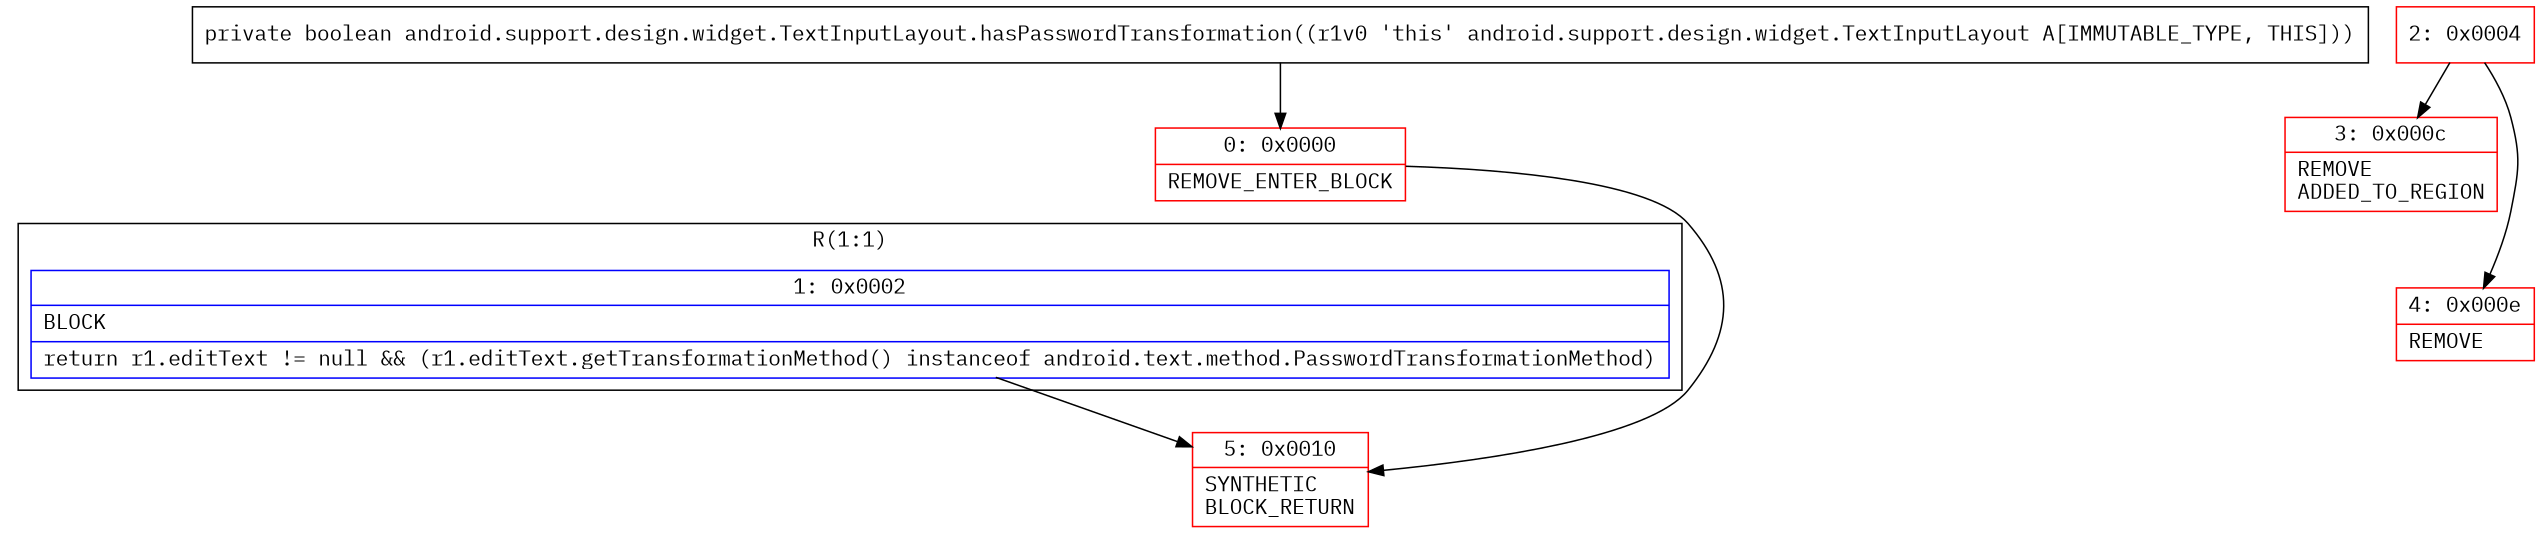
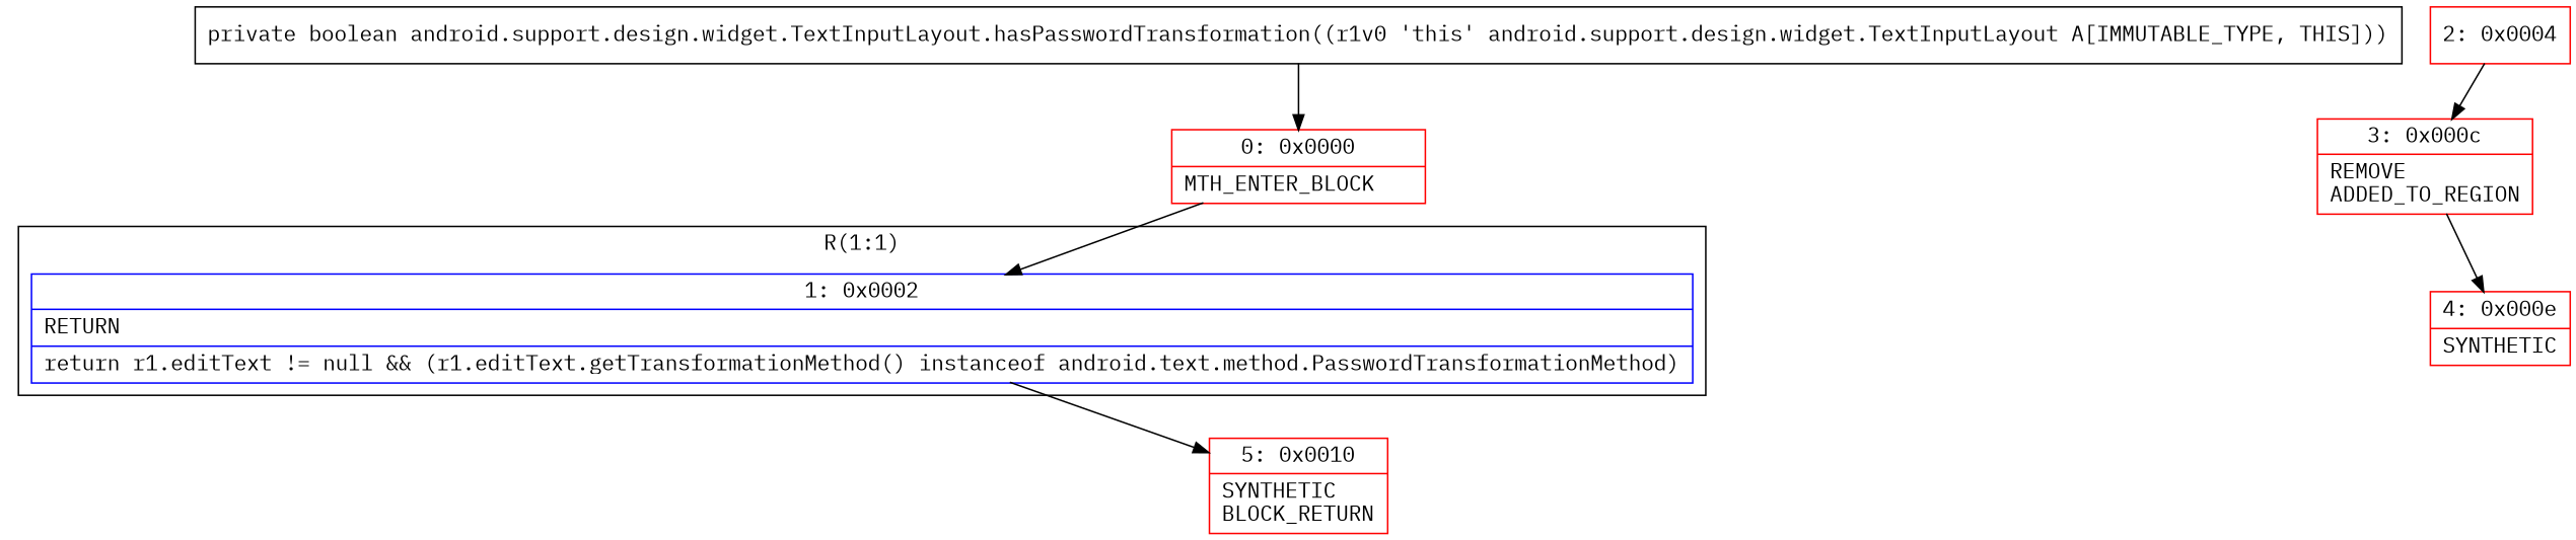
  digraph {
    fontname="IBM Plex Mono"
    node [color=red fontname="IBM Plex Mono" shape=record]
    edge [fontname="IBM Plex Mono"]
-   n1 [color=blue label="{1\:\ 0x0002|BLOCK\l|return r1.editText != null && (r1.editText.getTransformationMethod() instanceof android.text.method.PasswordTransformationMethod)\l}"]
+   n1 [color=blue label="{1\:\ 0x0002|RETURN\l|return r1.editText != null && (r1.editText.getTransformationMethod() instanceof android.text.method.PasswordTransformationMethod)\l}"]
    n2 [label="{5\:\ 0x0010|SYNTHETIC\lBLOCK_RETURN\l}"]
    n3 [label="{2\:\ 0x0004}"]
    n4 [label="{3\:\ 0x000c|REMOVE\lADDED_TO_REGION\l}"]
-   n5 [label="{0\:\ 0x0000|REMOVE_ENTER_BLOCK\l}"]
-   n6 [label="{4\:\ 0x000e|REMOVE\l}"]
+   n5 [label="{0\:\ 0x0000|MTH_ENTER_BLOCK\l}"]
+   n6 [label="{4\:\ 0x000e|SYNTHETIC\l}"]
    n7 [label="{private boolean android.support.design.widget.TextInputLayout.hasPasswordTransformation((r1v0 'this' android.support.design.widget.TextInputLayout A[IMMUTABLE_TYPE, THIS])) }" color=""]
    subgraph cluster_1 {
      label="R(1:1)"
      n1
    }
    n1 -> n2
    n3 -> n4
-   n3 -> n6
-   n5 -> n2
+   n4 -> n6
+   n5 -> n1
    n7 -> n5
  }
